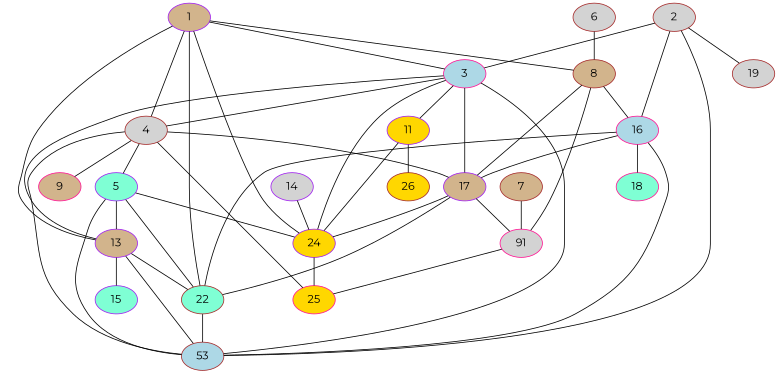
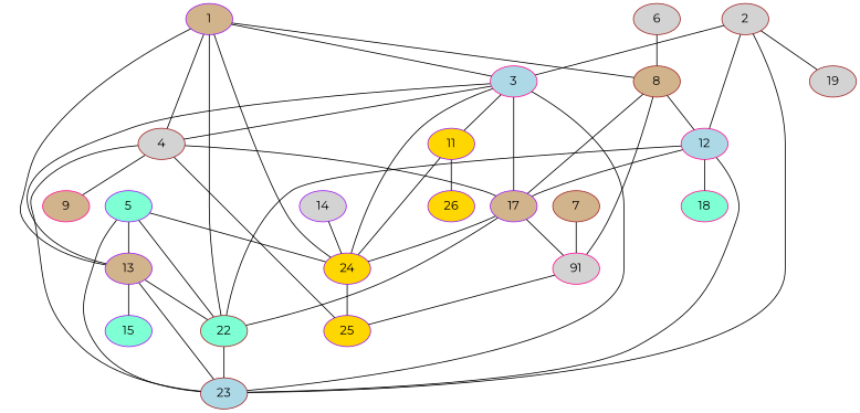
  graph {
    fontname=Montserrat
    node [color=brown fillcolor=tan fontname=Montserrat style=filled]
    edge [fontname=Montserrat weight=1.0]
    1 [color=purple]
    3 [color=deeppink fillcolor=lightblue]
    4 [fillcolor=lightgrey]
    8
    13 [color=purple]
    22 [fillcolor=aquamarine]
    24 [color=purple fillcolor=gold]
-   23 [fillcolor=lightblue label=53]
+   23 [fillcolor=lightblue]
    11 [color=purple fillcolor=gold]
    17 [color=purple]
    9 [color=deeppink]
    5 [color=purple fillcolor=aquamarine]
-   25 [color=deeppink fillcolor=gold]
-   12 [color=deeppink fillcolor=lightblue label=16]
+   25 [color=purple fillcolor=gold]
+   12 [color=deeppink fillcolor=lightblue]
    n15 [color=deeppink fillcolor=lightgrey label=91]
    15 [color=purple fillcolor=aquamarine]
    2 [fillcolor=lightgrey]
    19 [fillcolor=lightgrey]
    18 [color=deeppink fillcolor=aquamarine]
-   26 [fillcolor=gold]
+   26 [color=purple fillcolor=gold]
    6 [fillcolor=lightgrey]
    7
    14 [color=purple fillcolor=lightgrey]
    1 -- 3
    1 -- 4 [weight=2.0]
    1 -- 8
    1 -- 13
    1 -- 22
    1 -- 24
    3 -- 4
    3 -- 13
    3 -- 24
    3 -- 23 [weight=3.0]
    3 -- 11
    3 -- 17 [weight=2.0]
    4 -- 23
    4 -- 17
    4 -- 9
-   4 -- 5
    4 -- 25
    8 -- 17
    8 -- 12
    8 -- n15 [weight=2.0]
    13 -- 22
    13 -- 23 [weight=2.0]
    13 -- 15
    22 -- 23
    24 -- 25
    11 -- 24
    11 -- 26
    17 -- 22
    17 -- 24
    17 -- n15
    5 -- 13 [weight=2.0]
    5 -- 22
    5 -- 24
    5 -- 23 [weight=2.0]
    12 -- 22
    12 -- 23
    12 -- 17
    12 -- 18
    n15 -- 25
    2 -- 3
    2 -- 23
    2 -- 12
    2 -- 19
    6 -- 8
    7 -- n15 [weight=2.0]
    14 -- 24
  }
